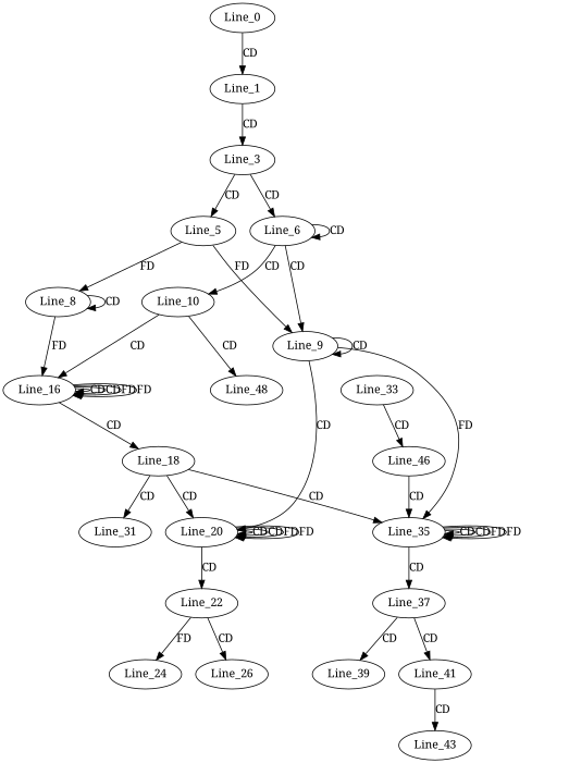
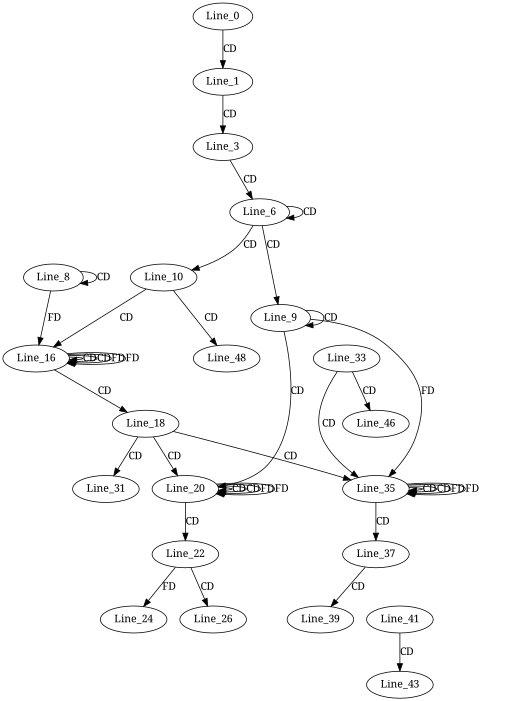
  digraph {
    fontname="Noto Serif"
    node [fontname="Noto Serif"]
    edge [fontname="Noto Serif"]
    Line_0
    Line_1
    Line_3
-   Line_5
    Line_6
    Line_8
    Line_9
    Line_10
    Line_16
    Line_20
    Line_35
    Line_48
    Line_18
    Line_22
    Line_37
    Line_31
    Line_33
    Line_46
    Line_24
    Line_26
    Line_39
    Line_41
    Line_43
    Line_0 -> Line_1 [label=CD]
    Line_1 -> Line_3 [label=CD]
-   Line_3 -> Line_5 [label=CD]
    Line_3 -> Line_6 [label=CD]
-   Line_5 -> Line_8 [label=FD]
-   Line_5 -> Line_9 [label=FD]
    Line_6 -> Line_6 [label=CD]
    Line_6 -> Line_9 [label=CD]
    Line_6 -> Line_10 [label=CD]
    Line_8 -> Line_8 [label=CD]
    Line_8 -> Line_16 [label=FD]
    Line_9 -> Line_9 [label=CD]
    Line_9 -> Line_20 [label=CD]
    Line_9 -> Line_35 [label=FD]
    Line_10 -> Line_16 [label=CD]
    Line_10 -> Line_48 [label=CD]
    Line_16 -> Line_16 [label=CD]
    Line_16 -> Line_16 [label=CD]
    Line_16 -> Line_16 [label=FD]
    Line_16 -> Line_16 [label=FD]
    Line_16 -> Line_18 [label=CD]
    Line_20 -> Line_20 [label=CD]
    Line_20 -> Line_20 [label=CD]
    Line_20 -> Line_20 [label=FD]
    Line_20 -> Line_20 [label=FD]
    Line_20 -> Line_22 [label=CD]
    Line_35 -> Line_35 [label=CD]
    Line_35 -> Line_35 [label=CD]
    Line_35 -> Line_35 [label=FD]
    Line_35 -> Line_35 [label=FD]
    Line_35 -> Line_37 [label=CD]
    Line_18 -> Line_20 [label=CD]
    Line_18 -> Line_35 [label=CD]
    Line_18 -> Line_31 [label=CD]
    Line_22 -> Line_24 [label=FD]
    Line_22 -> Line_26 [label=CD]
    Line_37 -> Line_39 [label=CD]
-   Line_37 -> Line_41 [label=CD]
-   Line_46 -> Line_35 [label=CD]
+   Line_33 -> Line_35 [label=CD]
    Line_33 -> Line_46 [label=CD]
    Line_41 -> Line_43 [label=CD]
  }
